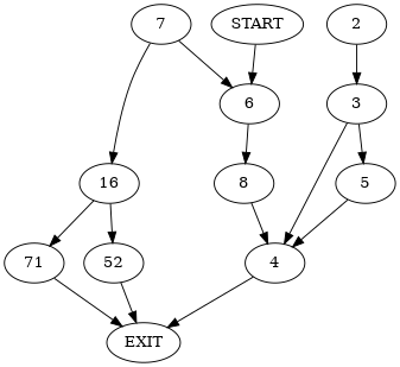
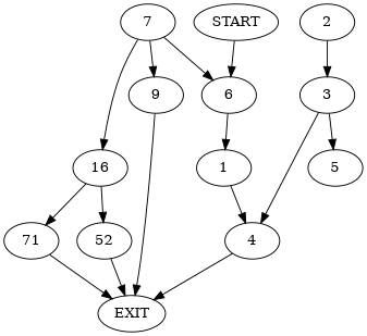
  digraph {
    fontname="DejaVu Serif"
    node [fontname="DejaVu Serif"]
    edge [fontname="DejaVu Serif"]
    n1 [label=START]
    6
-   8
+   8 [label=1]
    n4 [label=EXIT]
    2
    3
    4
    5
    7
+   9
    n11 [label=16]
    n12 [label=71]
    n13 [label=52]
    n1 -> 6
    6 -> 8
    8 -> 4
    2 -> 3
    3 -> 4
    3 -> 5
    4 -> n4
-   5 -> 4
    7 -> 6
+   7 -> 9
    7 -> n11
+   9 -> n4
    n11 -> n12
    n11 -> n13
    n12 -> n4
    n13 -> n4
  }
